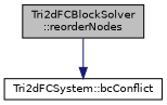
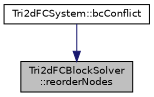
  digraph {
    rankdir=TB
    node [color=black fontname=Helvetica fontsize=10 shape=record style=filled]
    n1 [fillcolor=grey75 fontcolor=black height=0.2 label="Tri2dFCBlockSolver\l::reorderNodes" width=0.4]
    n2 [fillcolor=white height=0.2 label="Tri2dFCSystem::bcConflict" width=0.4]
-   n1 -> n2 [color=midnightblue fontname=Helvetica fontsize=10 labelfontname=Helvetica labelfontsize=10 style=solid]
+   n2 -> n1 [color=midnightblue fontname=Helvetica fontsize=10 labelfontname=Helvetica labelfontsize=10 style=solid]
  }
